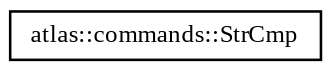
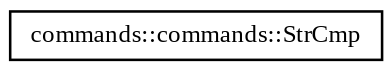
  digraph {
    rankdir=LR
    fontname="Liberation Serif"
-   n1 [color=black fillcolor=white fontname="Liberation Serif" fontsize=10 height=0.2 label="atlas::commands::StrCmp" shape=record style=filled width=0.4]
+   n1 [color=black fillcolor=white fontname="Liberation Serif" fontsize=10 height=0.2 label="commands::commands::StrCmp" shape=record style=filled width=0.4]
  }
